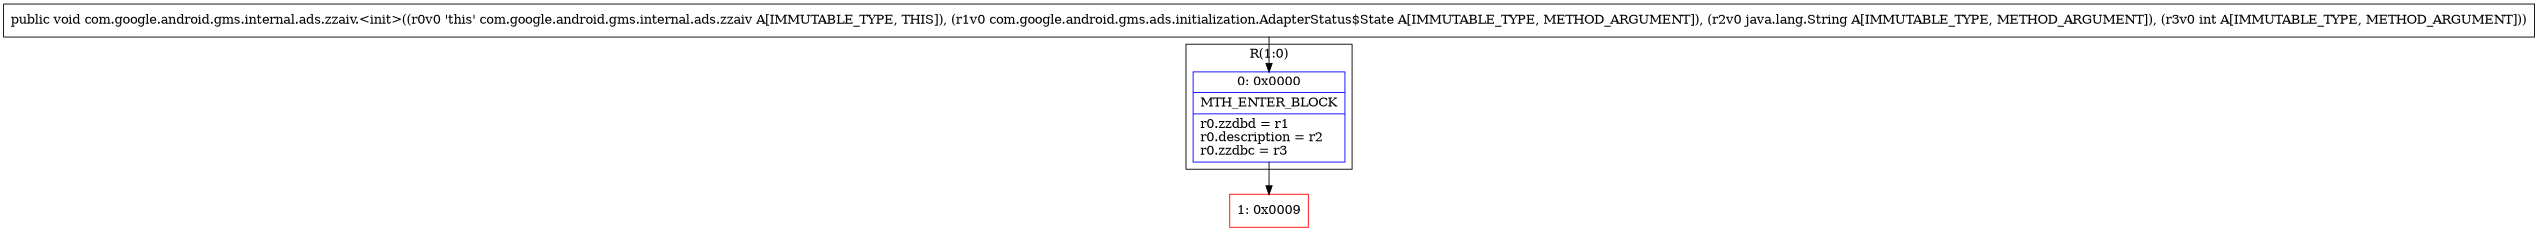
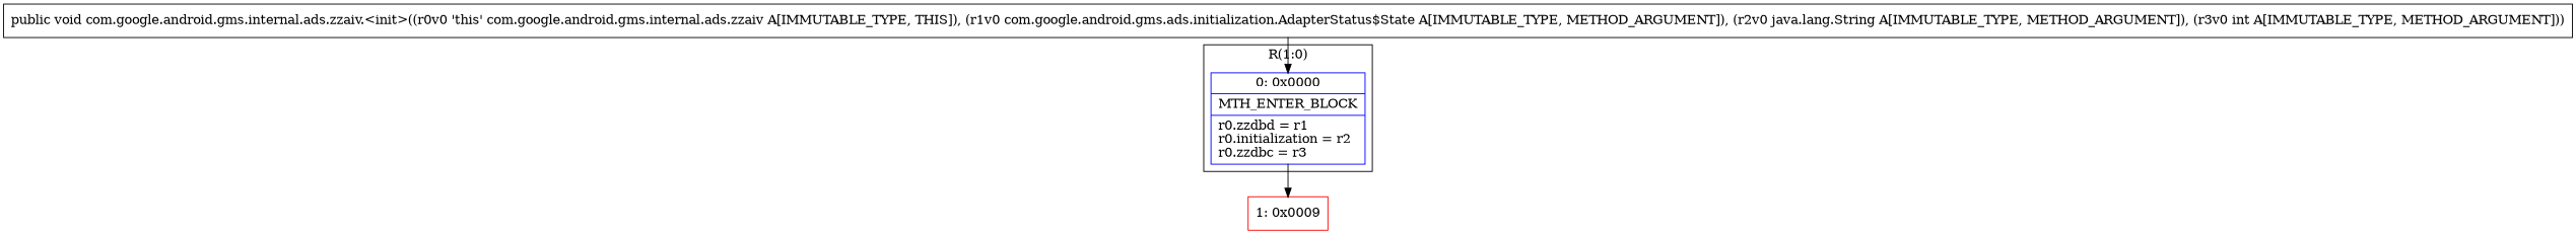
  digraph {
    node [shape=record]
-   n1 [color=blue label="{0\:\ 0x0000|MTH_ENTER_BLOCK\l|r0.zzdbd = r1\lr0.description = r2\lr0.zzdbc = r3\l}"]
+   n1 [color=blue label="{0\:\ 0x0000|MTH_ENTER_BLOCK\l|r0.zzdbd = r1\lr0.initialization = r2\lr0.zzdbc = r3\l}"]
    n2 [color=red label="{1\:\ 0x0009}"]
    n3 [label="{public void com.google.android.gms.internal.ads.zzaiv.\<init\>((r0v0 'this' com.google.android.gms.internal.ads.zzaiv A[IMMUTABLE_TYPE, THIS]), (r1v0 com.google.android.gms.ads.initialization.AdapterStatus$State A[IMMUTABLE_TYPE, METHOD_ARGUMENT]), (r2v0 java.lang.String A[IMMUTABLE_TYPE, METHOD_ARGUMENT]), (r3v0 int A[IMMUTABLE_TYPE, METHOD_ARGUMENT])) }"]
    subgraph cluster_1 {
      label="R(1:0)"
      n1
    }
    n1 -> n2
    n3 -> n1
  }
